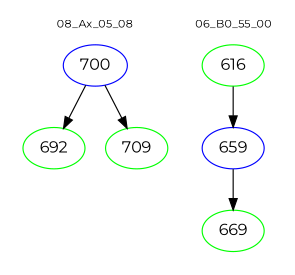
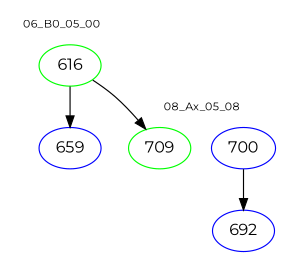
  digraph {
    fontname=Montserrat
    node [color=green fontname=Montserrat]
    edge [color=black fontname=Montserrat]
    n1 [color=blue label=700]
-   n2 [label=692]
+   n2 [color=blue label=692]
    n3 [label=709]
    n4 [color=blue label=659]
    n5 [label=616]
-   n6 [label=669]
    subgraph cluster_1 {
      color=white
      fontsize=10
      label="08_Ax_05_08"
      n1
      n2
      n3
    }
    subgraph cluster_2 {
      color=white
      fontsize=10
-     label="06_B0_55_00"
+     label="06_B0_05_00"
      n4
      n5
-     n6
    }
    n1 -> n2
-   n1 -> n3
-   n4 -> n6
+   n5 -> n3
    n5 -> n4
  }
